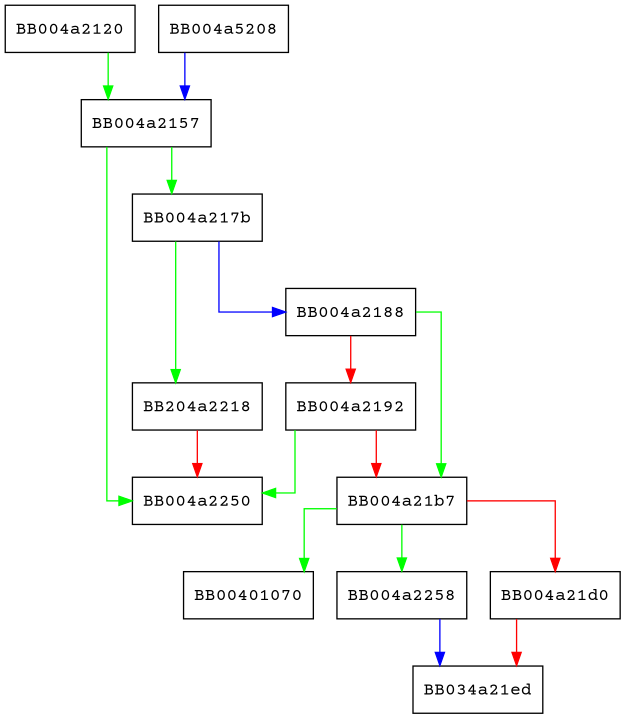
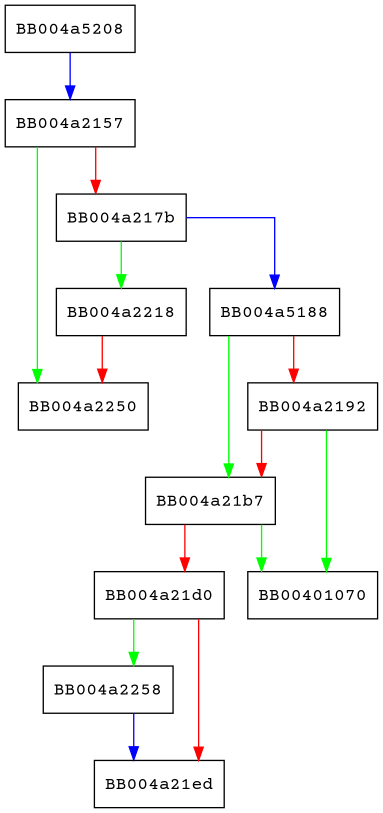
  digraph {
    fontname="Courier Prime"
    splines=ortho
    node [fontname="Courier Prime" shape=box]
    edge [color=green fontname="Courier Prime"]
-   BB004a2120
    BB004a2157
    BB004a2250
    BB004a217b
-   BB004a2218 [label=BB204a2218]
-   BB004a2188
+   BB004a2218
+   BB004a2188 [label=BB004a5188]
    n7 [label=BB004a5208]
    n8 [label=BB004a2192]
    BB004a21b7
    BB00401070
    BB004a2258
    BB004a21d0
-   BB004a21ed [label=BB034a21ed]
-   BB004a2120 -> BB004a2157
+   BB004a21ed
    BB004a2157 -> BB004a2250
-   BB004a2157 -> BB004a217b
+   BB004a2157 -> BB004a217b [color=red]
    BB004a217b -> BB004a2218
    BB004a217b -> BB004a2188 [color=blue]
    BB004a2218 -> BB004a2250 [color=red]
    BB004a2188 -> n8 [color=red]
    BB004a2188 -> BB004a21b7
    n7 -> BB004a2157 [color=blue]
-   n8 -> BB004a2250
+   n8 -> BB00401070
    n8 -> BB004a21b7 [color=red]
    BB004a21b7 -> BB00401070
-   BB004a21b7 -> BB004a2258
+   BB004a21d0 -> BB004a2258
    BB004a21b7 -> BB004a21d0 [color=red]
    BB004a2258 -> BB004a21ed [color=blue]
    BB004a21d0 -> BB004a21ed [color=red]
  }
